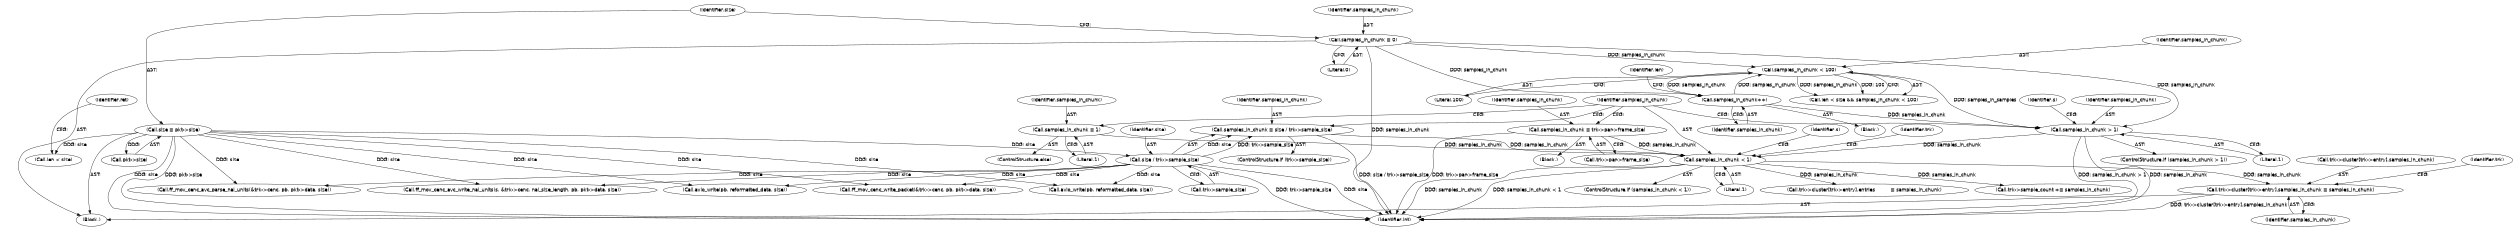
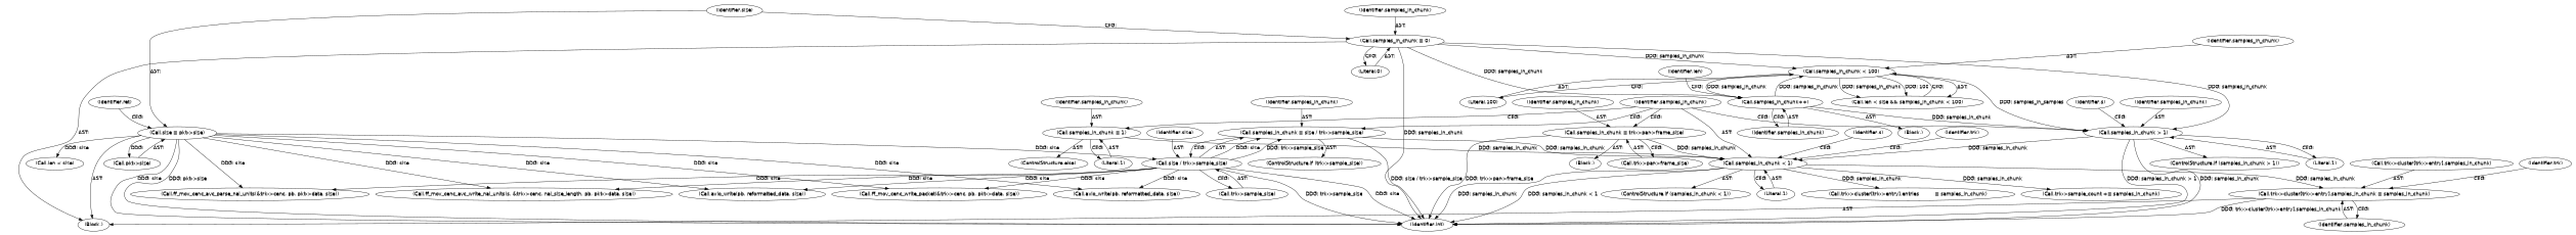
  digraph {
    fontname="DejaVu Sans"
    node [fontname="DejaVu Sans"]
    edge [fontname="DejaVu Sans"]
    n1 [label="(Call,trk->cluster[trk->entry].samples_in_chunk = samples_in_chunk)"]
    n2 [label="(Identifier,int)"]
    n3 [label="(Block,)"]
    n4 [label="(Identifier,samples_in_chunk)"]
    n5 [label="(Call,samples_in_chunk < 1)"]
    n6 [label="(ControlStructure,if (samples_in_chunk < 1))"]
    n7 [label="(Literal,1)"]
    n8 [label="(Call,trk->cluster[trk->entry].entries          = samples_in_chunk)"]
    n9 [label="(Call,trk->sample_count += samples_in_chunk)"]
    n10 [label="(Call,samples_in_chunk = 1)"]
    n11 [label="(ControlStructure,else)"]
    n12 [label="(Literal,1)"]
    n13 [label="(Call,samples_in_chunk > 1)"]
    n14 [label="(ControlStructure,if (samples_in_chunk > 1))"]
    n15 [label="(Literal,1)"]
    n16 [label="(Call,samples_in_chunk < 100)"]
    n17 [label="(Call,samples_in_chunk++)"]
    n18 [label="(Literal,100)"]
    n19 [label="(Call,len < size && samples_in_chunk < 100)"]
    n20 [label="(Identifier,samples_in_chunk)"]
    n21 [label="(Block,)"]
    n22 [label="(Call,samples_in_chunk = 0)"]
    n23 [label="(Literal,0)"]
    n24 [label="(Call,samples_in_chunk = size / trk->sample_size)"]
    n25 [label="(Call,size / trk->sample_size)"]
    n26 [label="(ControlStructure,if (trk->sample_size))"]
    n27 [label="(Call,avio_write(pb, reformatted_data, size))"]
    n28 [label="(Call,avio_write(pb, reformatted_data, size))"]
    n29 [label="(Call,trk->sample_size)"]
    n30 [label="(Call,ff_mov_cenc_avc_write_nal_units(s, &trk->cenc, nal_size_length, pb, pkt->data, size))"]
    n31 [label="(Call,ff_mov_cenc_avc_parse_nal_units(&trk->cenc, pb, pkt->data, size))"]
    n32 [label="(Call,ff_mov_cenc_write_packet(&trk->cenc, pb, pkt->data, size))"]
    n33 [label="(Call,size = pkt->size)"]
    n34 [label="(Call,pkt->size)"]
    n35 [label="(Call,len < size)"]
    n36 [label="(Call,samples_in_chunk = trk->par->frame_size)"]
    n37 [label="(Block,)"]
    n38 [label="(Call,trk->par->frame_size)"]
    n39 [label="(Identifier,samples_in_chunk)"]
    n40 [label="(Identifier,s)"]
    n41 [label="(Identifier,s)"]
    n42 [label="(Identifier,samples_in_chunk)"]
    n43 [label="(Identifier,samples_in_chunk)"]
    n44 [label="(Identifier,samples_in_chunk)"]
    n45 [label="(Identifier,size)"]
    n46 [label="(Call,trk->cluster[trk->entry].samples_in_chunk)"]
    n47 [label="(Identifier,trk)"]
    n48 [label="(Identifier,size)"]
    n49 [label="(Identifier,samples_in_chunk)"]
    n50 [label="(Identifier,ret)"]
    n51 [label="(Identifier,samples_in_chunk)"]
    n52 [label="(Identifier,samples_in_chunk)"]
    n53 [label="(Identifier,trk)"]
    n54 [label="(Identifier,len)"]
    n1 -> n2 [label="DDG: trk->cluster[trk->entry].samples_in_chunk"]
    n1 -> n3 [label="AST: "]
    n1 -> n4 [label="CFG: "]
    n4 -> n1 [label="AST: "]
    n5 -> n1 [label="DDG: samples_in_chunk"]
    n5 -> n2 [label="DDG: samples_in_chunk"]
    n5 -> n2 [label="DDG: samples_in_chunk < 1"]
    n5 -> n6 [label="AST: "]
    n5 -> n7 [label="CFG: "]
    n5 -> n8 [label="DDG: samples_in_chunk"]
    n5 -> n9 [label="DDG: samples_in_chunk"]
    n7 -> n5 [label="AST: "]
    n10 -> n5 [label="DDG: samples_in_chunk"]
    n10 -> n11 [label="AST: "]
    n10 -> n12 [label="CFG: "]
    n12 -> n10 [label="AST: "]
    n13 -> n2 [label="DDG: samples_in_chunk > 1"]
    n13 -> n2 [label="DDG: samples_in_chunk"]
    n13 -> n5 [label="DDG: samples_in_chunk"]
    n13 -> n14 [label="AST: "]
    n13 -> n15 [label="CFG: "]
    n15 -> n13 [label="AST: "]
    n16 -> n13 [label="DDG: samples_in_samples"]
    n16 -> n17 [label="DDG: samples_in_chunk"]
    n16 -> n18 [label="CFG: "]
    n16 -> n19 [label="AST: "]
    n16 -> n19 [label="DDG: samples_in_chunk"]
    n16 -> n19 [label="DDG: 100"]
    n17 -> n13 [label="DDG: samples_in_chunk"]
    n17 -> n16 [label="DDG: samples_in_chunk"]
    n17 -> n20 [label="CFG: "]
    n17 -> n21 [label="AST: "]
    n18 -> n16 [label="AST: "]
    n19 -> n16 [label="CFG: "]
    n20 -> n17 [label="AST: "]
    n22 -> n2 [label="DDG: samples_in_chunk"]
    n22 -> n3 [label="AST: "]
    n22 -> n13 [label="DDG: samples_in_chunk"]
    n22 -> n16 [label="DDG: samples_in_chunk"]
    n22 -> n17 [label="DDG: samples_in_chunk"]
    n22 -> n23 [label="CFG: "]
    n23 -> n22 [label="AST: "]
    n24 -> n2 [label="DDG: size / trk->sample_size"]
    n24 -> n5 [label="DDG: samples_in_chunk"]
+   n24 -> n25 [label="CFG: "]
    n24 -> n26 [label="AST: "]
    n25 -> n2 [label="DDG: trk->sample_size"]
    n25 -> n2 [label="DDG: size"]
    n25 -> n24 [label="AST: "]
    n25 -> n24 [label="DDG: size"]
    n25 -> n24 [label="DDG: trk->sample_size"]
    n25 -> n27 [label="DDG: size"]
    n25 -> n28 [label="DDG: size"]
    n25 -> n29 [label="CFG: "]
    n25 -> n30 [label="DDG: size"]
    n25 -> n31 [label="DDG: size"]
    n25 -> n32 [label="DDG: size"]
    n29 -> n25 [label="AST: "]
    n33 -> n2 [label="DDG: size"]
    n33 -> n2 [label="DDG: pkt->size"]
    n33 -> n3 [label="AST: "]
    n33 -> n25 [label="DDG: size"]
    n33 -> n27 [label="DDG: size"]
    n33 -> n28 [label="DDG: size"]
    n33 -> n30 [label="DDG: size"]
    n33 -> n31 [label="DDG: size"]
    n33 -> n32 [label="DDG: size"]
    n33 -> n34 [label="DDG: "]
    n33 -> n35 [label="DDG: size"]
    n34 -> n33 [label="AST: "]
    n36 -> n2 [label="DDG: trk->par->frame_size"]
    n36 -> n5 [label="DDG: samples_in_chunk"]
    n36 -> n37 [label="AST: "]
    n36 -> n38 [label="CFG: "]
    n38 -> n36 [label="AST: "]
    n39 -> n5 [label="AST: "]
    n39 -> n10 [label="CFG: "]
    n39 -> n13 [label="CFG: "]
    n39 -> n24 [label="CFG: "]
    n39 -> n36 [label="CFG: "]
    n40 -> n5 [label="CFG: "]
    n41 -> n13 [label="CFG: "]
    n42 -> n16 [label="AST: "]
    n43 -> n24 [label="AST: "]
    n44 -> n13 [label="AST: "]
    n45 -> n25 [label="AST: "]
    n46 -> n1 [label="AST: "]
    n47 -> n5 [label="CFG: "]
    n48 -> n22 [label="CFG: "]
    n48 -> n33 [label="AST: "]
    n49 -> n36 [label="AST: "]
-   n50 -> n35 [label="CFG: "]
+   n50 -> n33 [label="CFG: "]
    n51 -> n22 [label="AST: "]
    n52 -> n10 [label="AST: "]
    n53 -> n1 [label="CFG: "]
    n54 -> n17 [label="CFG: "]
  }
